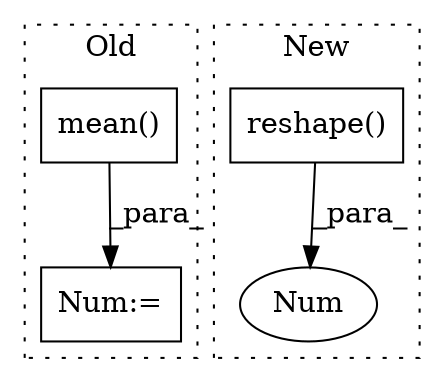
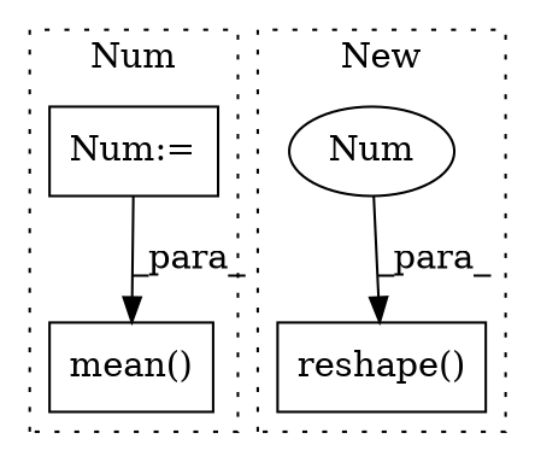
  digraph {
    node [a=75 shape=box]
    n1 [l=23 label="mean()" s=1158]
    n2 [a=68 l=3 label="Num:=" s=1154]
    n3 [l="15,1" label="reshape()" s="1071,1110"]
    n4 [a=76 l=2 label=Num s=1086 shape=ellipse]
    subgraph cluster_1 {
-     label=Old
+     label=Num
      style=dotted
      n1
      n2
    }
    subgraph cluster_2 {
      label=New
      style=dotted
      n3
      n4
    }
-   n1 -> n2 [label=_para_]
-   n3 -> n4 [label=_para_]
+   n2 -> n1 [label=_para_]
+   n4 -> n3 [label=_para_]
  }
